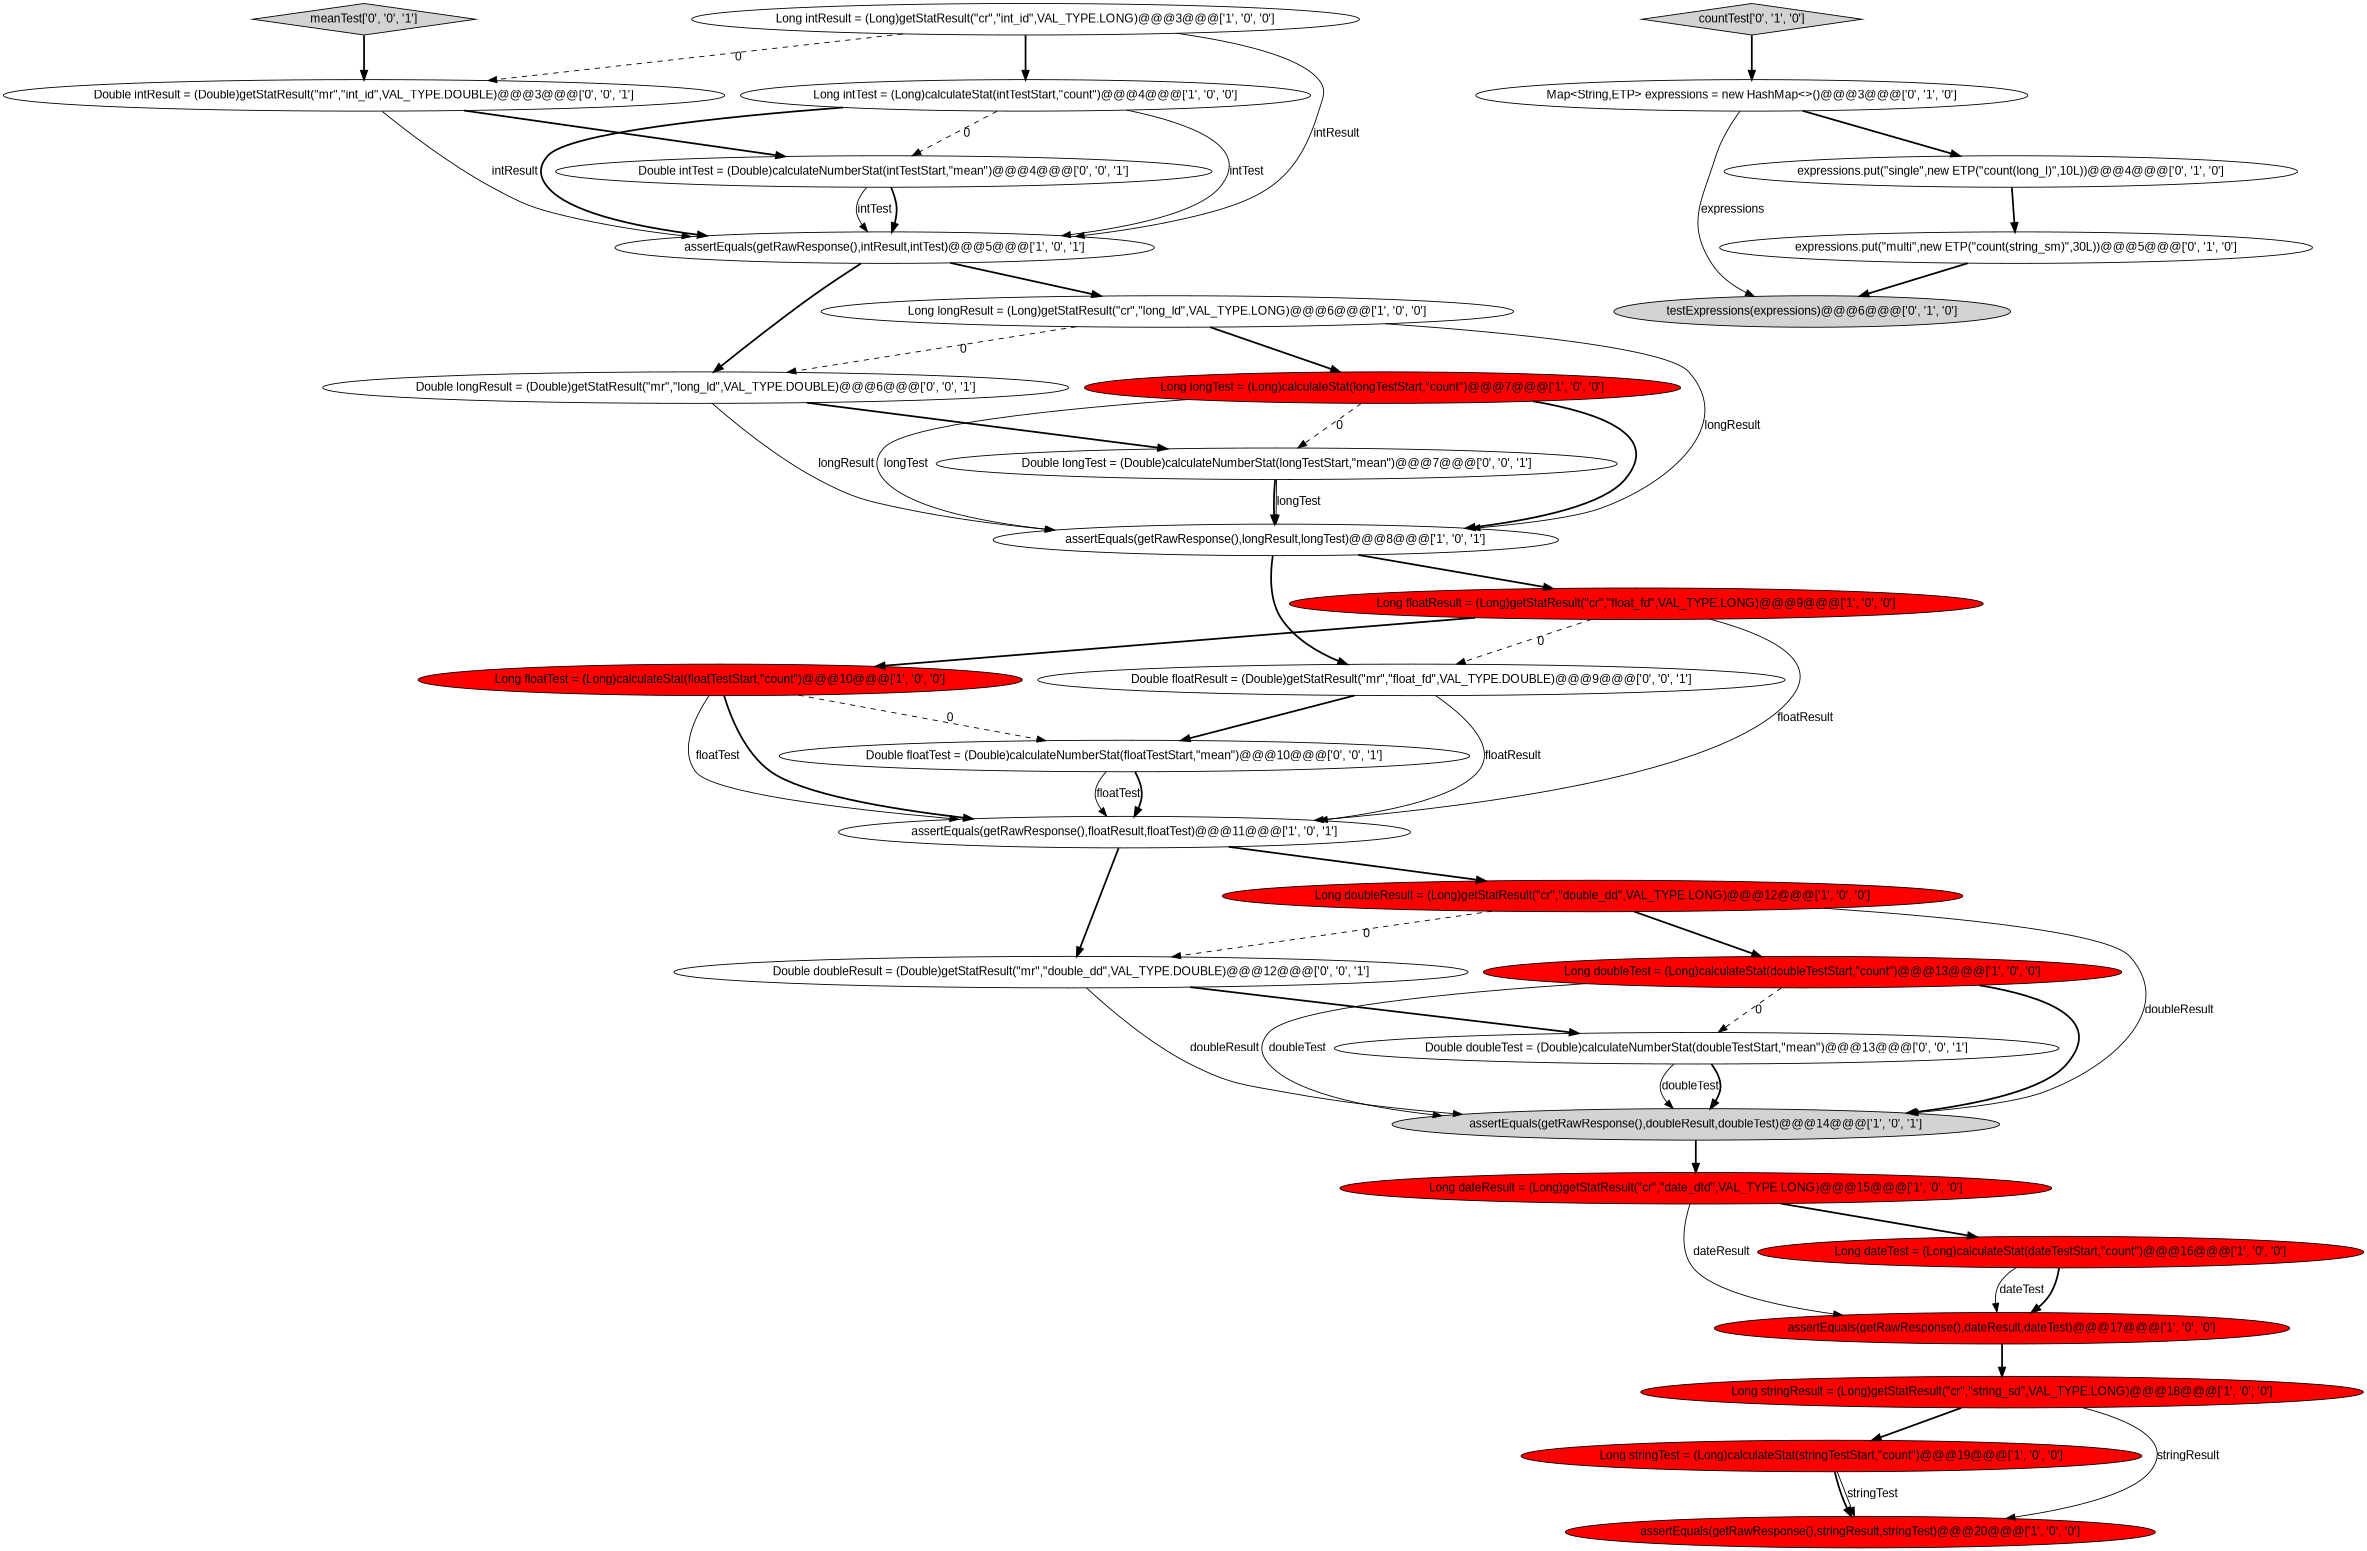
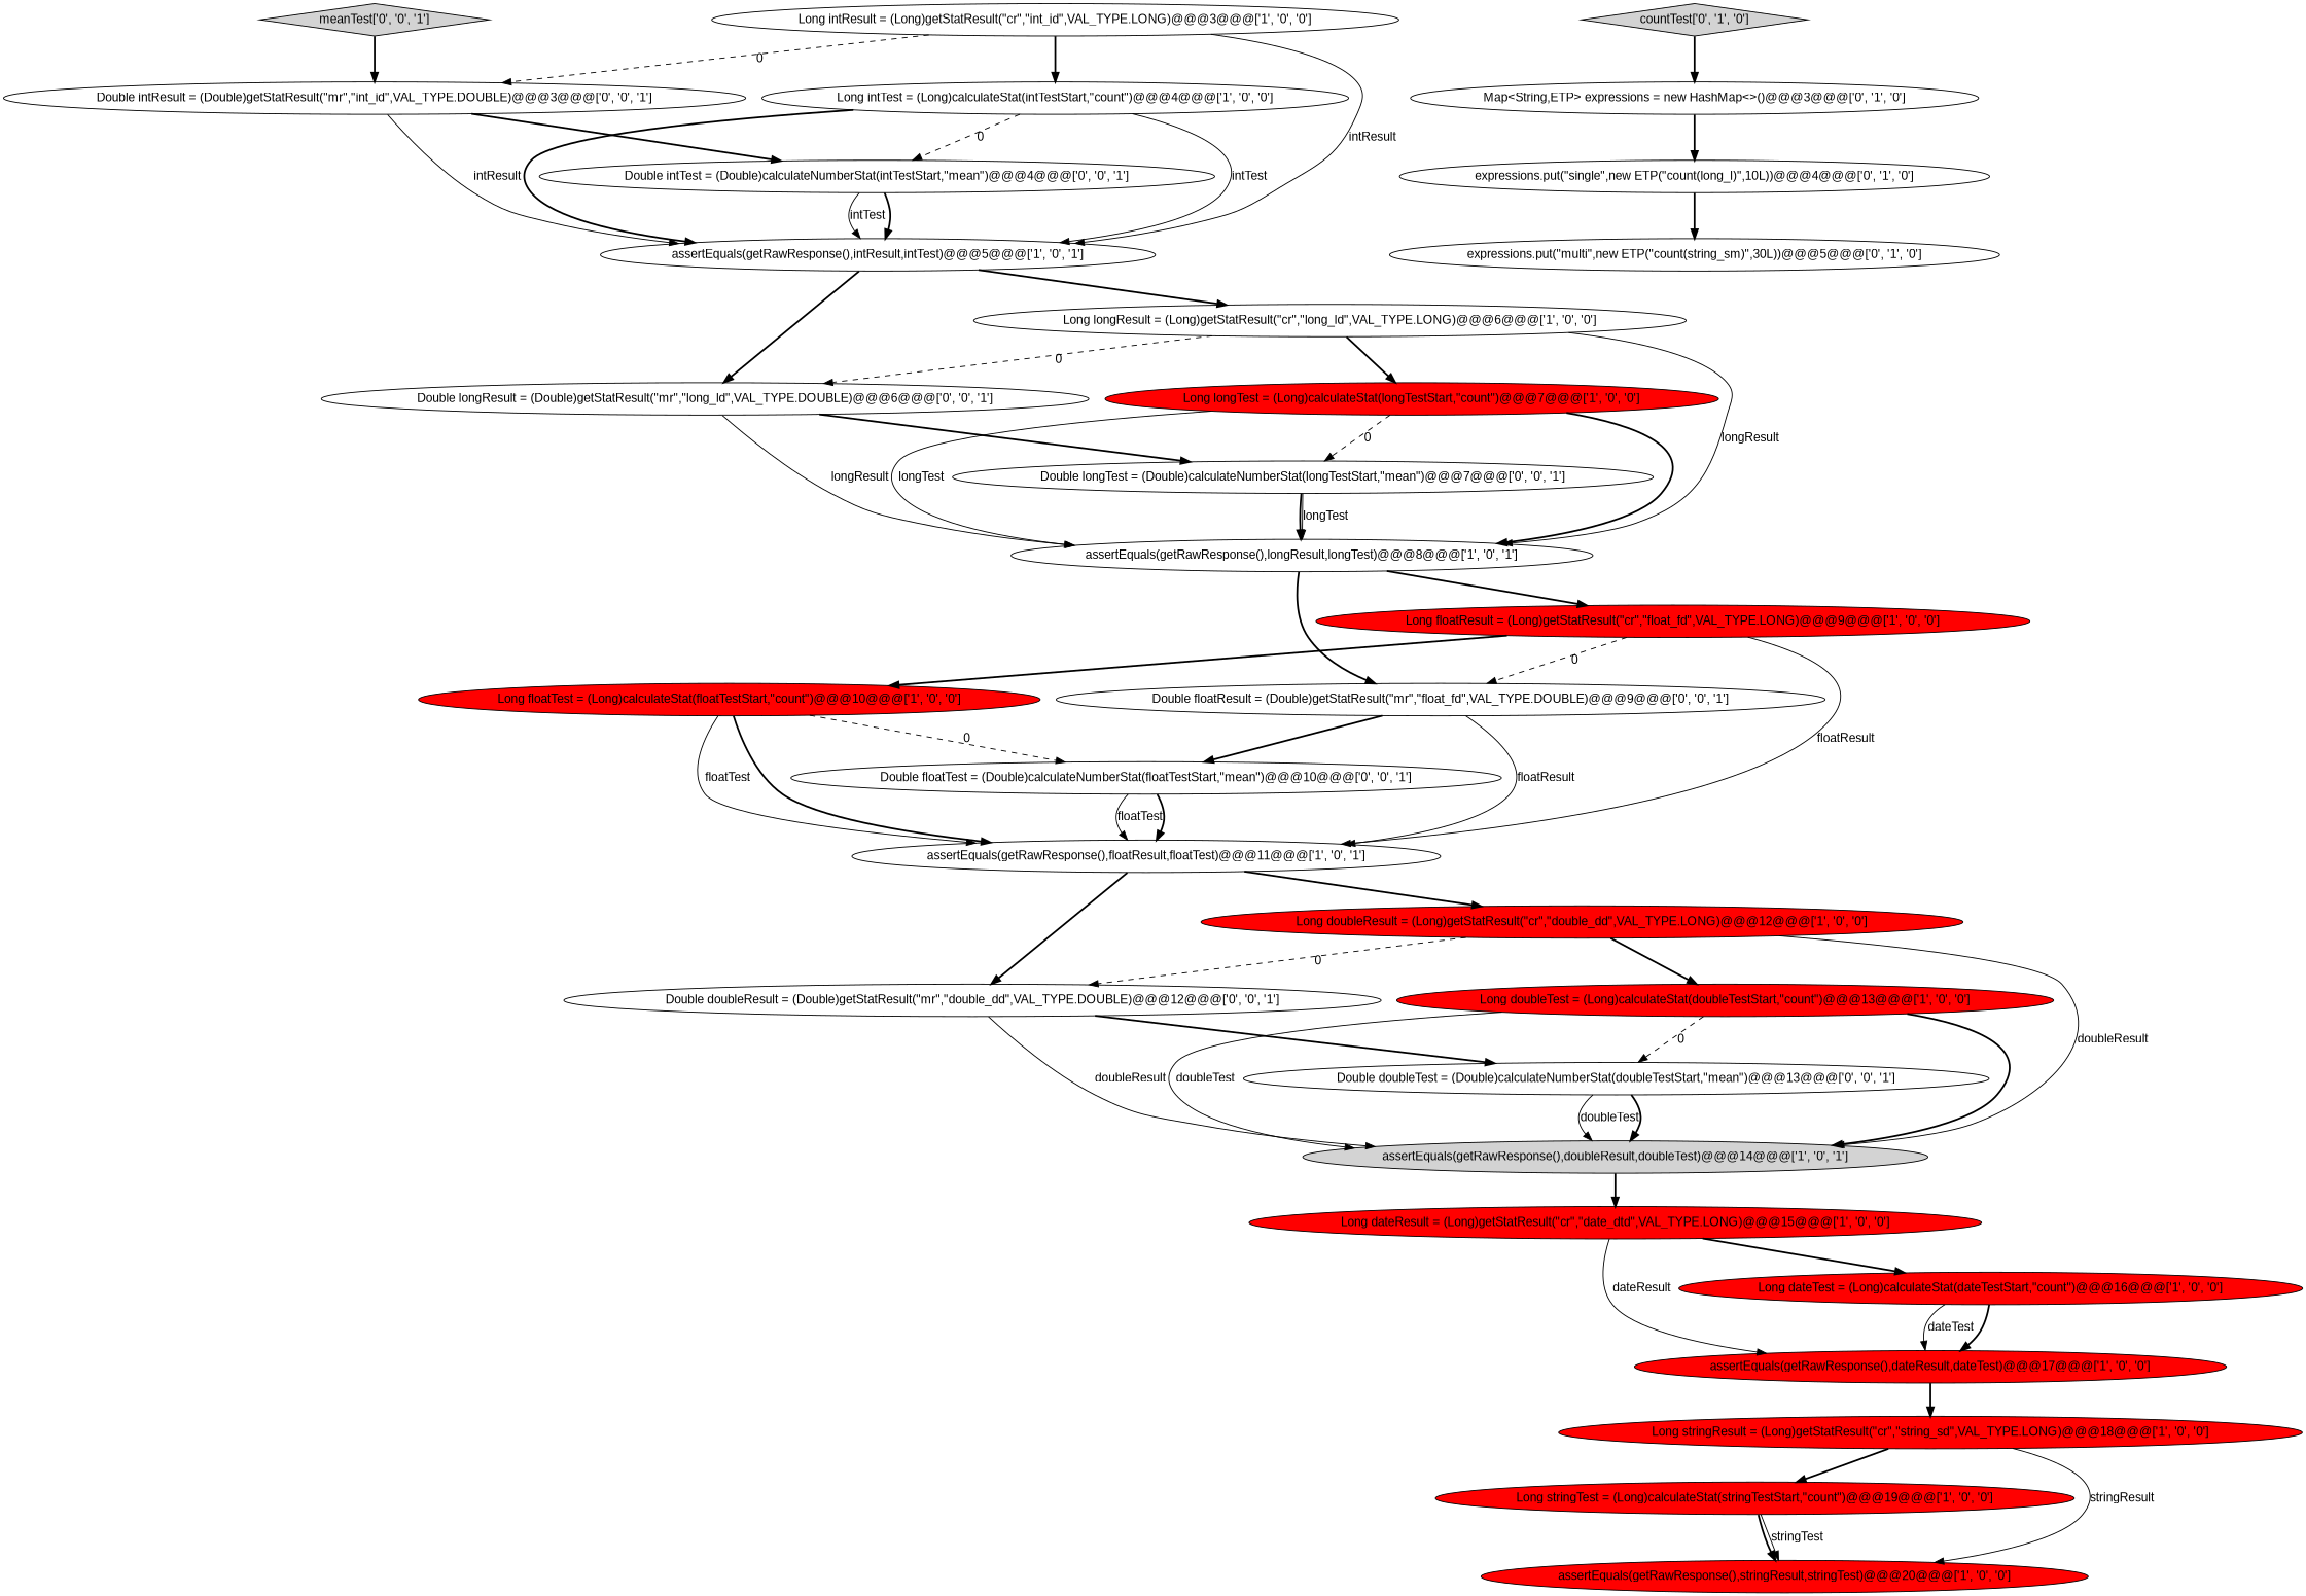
  digraph {
    fontname="Liberation Sans"
    node [fillcolor=white fontname="Liberation Sans" shape=ellipse style=filled]
    edge [fontname="Liberation Sans" style=bold]
    n1 [label="Long intTest = (Long)calculateStat(intTestStart,\"count\")@@@4@@@['1', '0', '0']"]
    n2 [label="Double intTest = (Double)calculateNumberStat(intTestStart,\"mean\")@@@4@@@['0', '0', '1']"]
    n3 [label="assertEquals(getRawResponse(),intResult,intTest)@@@5@@@['1', '0', '1']"]
    n4 [label="Long longResult = (Long)getStatResult(\"cr\",\"long_ld\",VAL_TYPE.LONG)@@@6@@@['1', '0', '0']"]
    n5 [label="Double longResult = (Double)getStatResult(\"mr\",\"long_ld\",VAL_TYPE.DOUBLE)@@@6@@@['0', '0', '1']"]
-   n6 [fillcolor=lightgray label="testExpressions(expressions)@@@6@@@['0', '1', '0']"]
    n7 [fillcolor=red label="assertEquals(getRawResponse(),dateResult,dateTest)@@@17@@@['1', '0', '0']"]
    n8 [fillcolor=red label="Long stringResult = (Long)getStatResult(\"cr\",\"string_sd\",VAL_TYPE.LONG)@@@18@@@['1', '0', '0']"]
    n9 [fillcolor=red label="Long stringTest = (Long)calculateStat(stringTestStart,\"count\")@@@19@@@['1', '0', '0']"]
    n10 [fillcolor=red label="assertEquals(getRawResponse(),stringResult,stringTest)@@@20@@@['1', '0', '0']"]
    n11 [fillcolor=lightgray label="meanTest['0', '0', '1']" shape=diamond]
    n12 [label="Double intResult = (Double)getStatResult(\"mr\",\"int_id\",VAL_TYPE.DOUBLE)@@@3@@@['0', '0', '1']"]
    n13 [fillcolor=lightgray label="countTest['0', '1', '0']" shape=diamond]
    n14 [label="Map<String,ETP> expressions = new HashMap<>()@@@3@@@['0', '1', '0']"]
    n15 [label="expressions.put(\"single\",new ETP(\"count(long_l)\",10L))@@@4@@@['0', '1', '0']"]
    n16 [fillcolor=red label="Long doubleResult = (Long)getStatResult(\"cr\",\"double_dd\",VAL_TYPE.LONG)@@@12@@@['1', '0', '0']"]
    n17 [label="Double doubleResult = (Double)getStatResult(\"mr\",\"double_dd\",VAL_TYPE.DOUBLE)@@@12@@@['0', '0', '1']"]
    n18 [fillcolor=red label="Long doubleTest = (Long)calculateStat(doubleTestStart,\"count\")@@@13@@@['1', '0', '0']"]
    n19 [fillcolor=lightgray label="assertEquals(getRawResponse(),doubleResult,doubleTest)@@@14@@@['1', '0', '1']"]
    n20 [label="Double doubleTest = (Double)calculateNumberStat(doubleTestStart,\"mean\")@@@13@@@['0', '0', '1']"]
    n21 [fillcolor=red label="Long dateResult = (Long)getStatResult(\"cr\",\"date_dtd\",VAL_TYPE.LONG)@@@15@@@['1', '0', '0']"]
    n22 [label="Double floatTest = (Double)calculateNumberStat(floatTestStart,\"mean\")@@@10@@@['0', '0', '1']"]
    n23 [label="assertEquals(getRawResponse(),floatResult,floatTest)@@@11@@@['1', '0', '1']"]
    n24 [fillcolor=red label="Long dateTest = (Long)calculateStat(dateTestStart,\"count\")@@@16@@@['1', '0', '0']"]
    n25 [label="Long intResult = (Long)getStatResult(\"cr\",\"int_id\",VAL_TYPE.LONG)@@@3@@@['1', '0', '0']"]
    n26 [label="expressions.put(\"multi\",new ETP(\"count(string_sm)\",30L))@@@5@@@['0', '1', '0']"]
    n27 [fillcolor=red label="Long longTest = (Long)calculateStat(longTestStart,\"count\")@@@7@@@['1', '0', '0']"]
    n28 [label="assertEquals(getRawResponse(),longResult,longTest)@@@8@@@['1', '0', '1']"]
    n29 [label="Double longTest = (Double)calculateNumberStat(longTestStart,\"mean\")@@@7@@@['0', '0', '1']"]
    n30 [label="Double floatResult = (Double)getStatResult(\"mr\",\"float_fd\",VAL_TYPE.DOUBLE)@@@9@@@['0', '0', '1']"]
    n31 [fillcolor=red label="Long floatResult = (Long)getStatResult(\"cr\",\"float_fd\",VAL_TYPE.LONG)@@@9@@@['1', '0', '0']"]
    n32 [fillcolor=red label="Long floatTest = (Long)calculateStat(floatTestStart,\"count\")@@@10@@@['1', '0', '0']"]
    n1 -> n2 [label=0 style=dashed]
    n1 -> n3 [label=intTest style=solid]
    n1 -> n3
    n2 -> n3
    n2 -> n3 [label=intTest style=solid]
    n3 -> n4
    n3 -> n5
    n4 -> n5 [label=0 style=dashed]
    n4 -> n27
    n4 -> n28 [label=longResult style=solid]
    n5 -> n28 [label=longResult style=solid]
    n5 -> n29
    n7 -> n8
    n8 -> n9
    n8 -> n10 [label=stringResult style=solid]
    n9 -> n10 [label=stringTest style=solid]
    n9 -> n10
    n11 -> n12
    n12 -> n2
    n12 -> n3 [label=intResult style=solid]
    n13 -> n14
-   n14 -> n6 [label=expressions style=solid]
    n14 -> n15
    n15 -> n26
    n16 -> n17 [label=0 style=dashed]
    n16 -> n18
    n16 -> n19 [label=doubleResult style=solid]
    n17 -> n19 [label=doubleResult style=solid]
    n17 -> n20
    n18 -> n19
    n18 -> n19 [label=doubleTest style=solid]
    n18 -> n20 [label=0 style=dashed]
    n19 -> n21
    n20 -> n19 [label=doubleTest style=solid]
    n20 -> n19
    n21 -> n7 [label=dateResult style=solid]
    n21 -> n24
    n22 -> n23 [label=floatTest style=solid]
    n22 -> n23
    n23 -> n16
    n23 -> n17
    n24 -> n7
    n24 -> n7 [label=dateTest style=solid]
    n25 -> n1
    n25 -> n3 [label=intResult style=solid]
    n25 -> n12 [label=0 style=dashed]
-   n26 -> n6
    n27 -> n28
    n27 -> n28 [label=longTest style=solid]
    n27 -> n29 [label=0 style=dashed]
    n28 -> n30
    n28 -> n31
    n29 -> n28
    n29 -> n28 [label=longTest style=solid]
    n30 -> n22
    n30 -> n23 [label=floatResult style=solid]
    n31 -> n23 [label=floatResult style=solid]
    n31 -> n30 [label=0 style=dashed]
    n31 -> n32
    n32 -> n22 [label=0 style=dashed]
    n32 -> n23
    n32 -> n23 [label=floatTest style=solid]
  }
